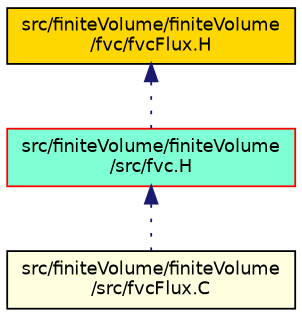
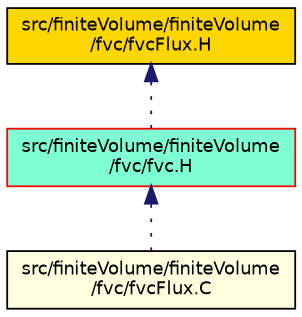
  digraph {
    fontname="DejaVu Sans"
    node [color=black fontname="DejaVu Sans" fontsize=10 shape=record style=filled]
    edge [color=midnightblue dir=back fontname="DejaVu Sans" fontsize=10 labelfontname=FreeSans labelfontsize=10 style=dotted]
    n1 [fillcolor=gold fontcolor=black height=0.2 label="src/finiteVolume/finiteVolume\l/fvc/fvcFlux.H" width=0.4]
-   n2 [color=red fillcolor=aquamarine height=0.2 label="src/finiteVolume/finiteVolume\l/src/fvc.H" width=0.4]
-   n3 [fillcolor=lightyellow height=0.2 label="src/finiteVolume/finiteVolume\l/src/fvcFlux.C" width=0.4]
+   n2 [color=red fillcolor=aquamarine height=0.2 label="src/finiteVolume/finiteVolume\l/fvc/fvc.H" width=0.4]
+   n3 [fillcolor=lightyellow height=0.2 label="src/finiteVolume/finiteVolume\l/fvc/fvcFlux.C" width=0.4]
    n1 -> n2
    n2 -> n3
  }
